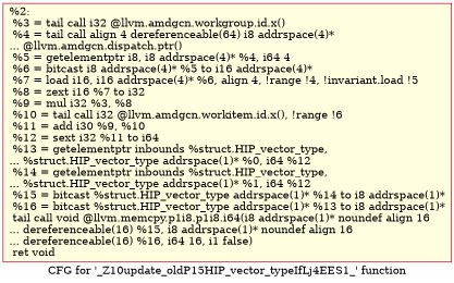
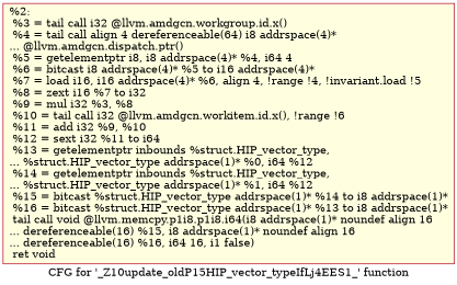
  digraph {
    label="CFG for '_Z10update_oldP15HIP_vector_typeIfLj4EES1_' function"
-   n1 [color="#b70d28ff" fillcolor=lightyellow label="{%2:\l  %3 = tail call i32 @llvm.amdgcn.workgroup.id.x()\l  %4 = tail call align 4 dereferenceable(64) i8 addrspace(4)*\l... @llvm.amdgcn.dispatch.ptr()\l  %5 = getelementptr i8, i8 addrspace(4)* %4, i64 4\l  %6 = bitcast i8 addrspace(4)* %5 to i16 addrspace(4)*\l  %7 = load i16, i16 addrspace(4)* %6, align 4, !range !4, !invariant.load !5\l  %8 = zext i16 %7 to i32\l  %9 = mul i32 %3, %8\l  %10 = tail call i32 @llvm.amdgcn.workitem.id.x(), !range !6\l  %11 = add i30 %9, %10\l  %12 = sext i32 %11 to i64\l  %13 = getelementptr inbounds %struct.HIP_vector_type,\l... %struct.HIP_vector_type addrspace(1)* %0, i64 %12\l  %14 = getelementptr inbounds %struct.HIP_vector_type,\l... %struct.HIP_vector_type addrspace(1)* %1, i64 %12\l  %15 = bitcast %struct.HIP_vector_type addrspace(1)* %14 to i8 addrspace(1)*\l  %16 = bitcast %struct.HIP_vector_type addrspace(1)* %13 to i8 addrspace(1)*\l  tail call void @llvm.memcpy.p1i8.p1i8.i64(i8 addrspace(1)* noundef align 16\l... dereferenceable(16) %15, i8 addrspace(1)* noundef align 16\l... dereferenceable(16) %16, i64 16, i1 false)\l  ret void\l}" shape=record style=filled]
+   n1 [color="#b70d28ff" fillcolor=lightyellow label="{%2:\l  %3 = tail call i32 @llvm.amdgcn.workgroup.id.x()\l  %4 = tail call align 4 dereferenceable(64) i8 addrspace(4)*\l... @llvm.amdgcn.dispatch.ptr()\l  %5 = getelementptr i8, i8 addrspace(4)* %4, i64 4\l  %6 = bitcast i8 addrspace(4)* %5 to i16 addrspace(4)*\l  %7 = load i16, i16 addrspace(4)* %6, align 4, !range !4, !invariant.load !5\l  %8 = zext i16 %7 to i32\l  %9 = mul i32 %3, %8\l  %10 = tail call i32 @llvm.amdgcn.workitem.id.x(), !range !6\l  %11 = add i32 %9, %10\l  %12 = sext i32 %11 to i64\l  %13 = getelementptr inbounds %struct.HIP_vector_type,\l... %struct.HIP_vector_type addrspace(1)* %0, i64 %12\l  %14 = getelementptr inbounds %struct.HIP_vector_type,\l... %struct.HIP_vector_type addrspace(1)* %1, i64 %12\l  %15 = bitcast %struct.HIP_vector_type addrspace(1)* %14 to i8 addrspace(1)*\l  %16 = bitcast %struct.HIP_vector_type addrspace(1)* %13 to i8 addrspace(1)*\l  tail call void @llvm.memcpy.p1i8.p1i8.i64(i8 addrspace(1)* noundef align 16\l... dereferenceable(16) %15, i8 addrspace(1)* noundef align 16\l... dereferenceable(16) %16, i64 16, i1 false)\l  ret void\l}" shape=record style=filled]
  }
